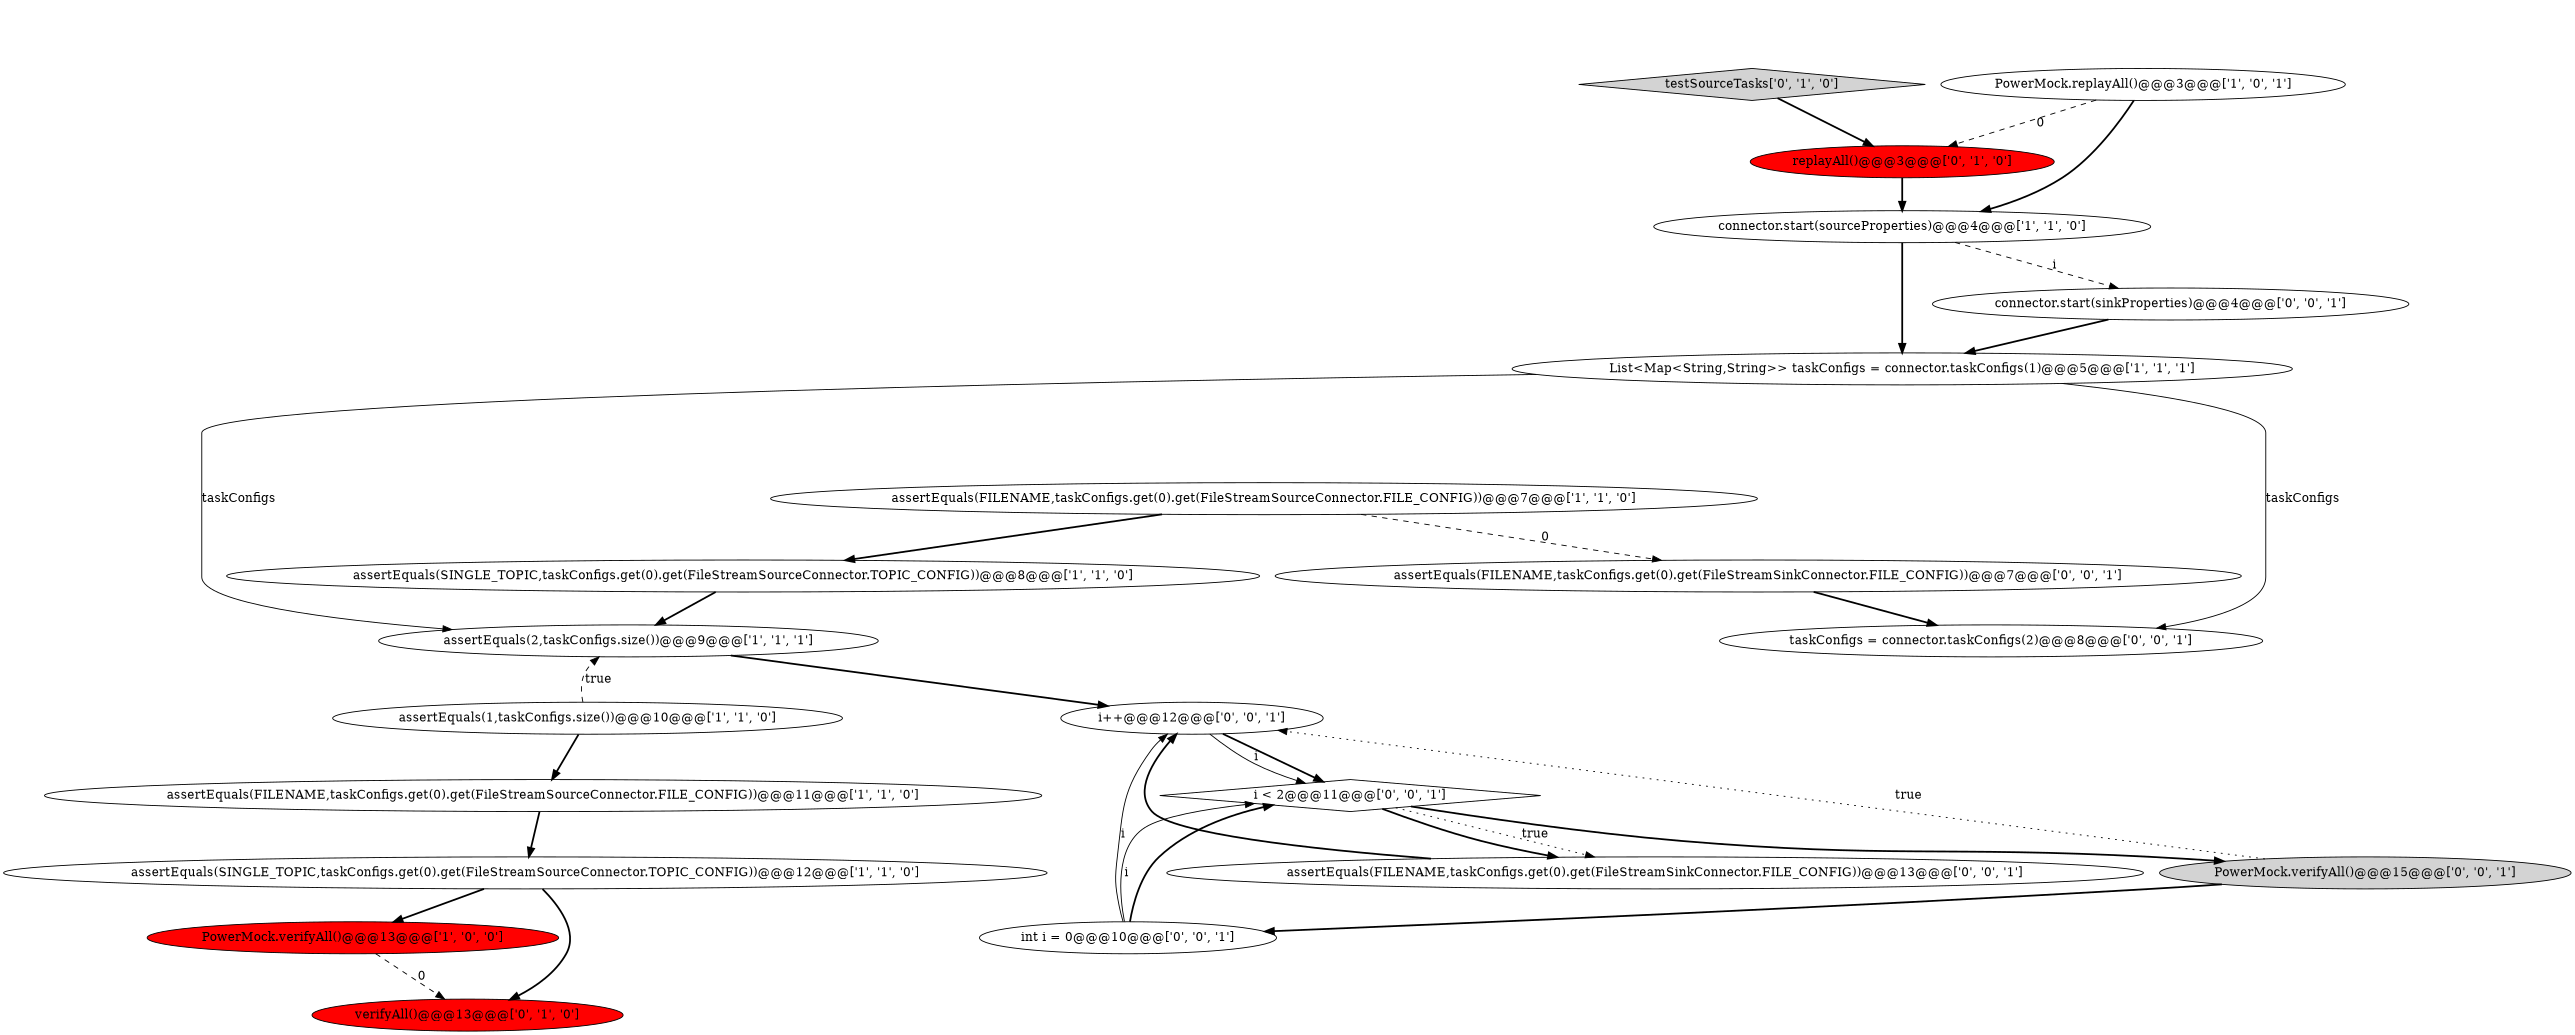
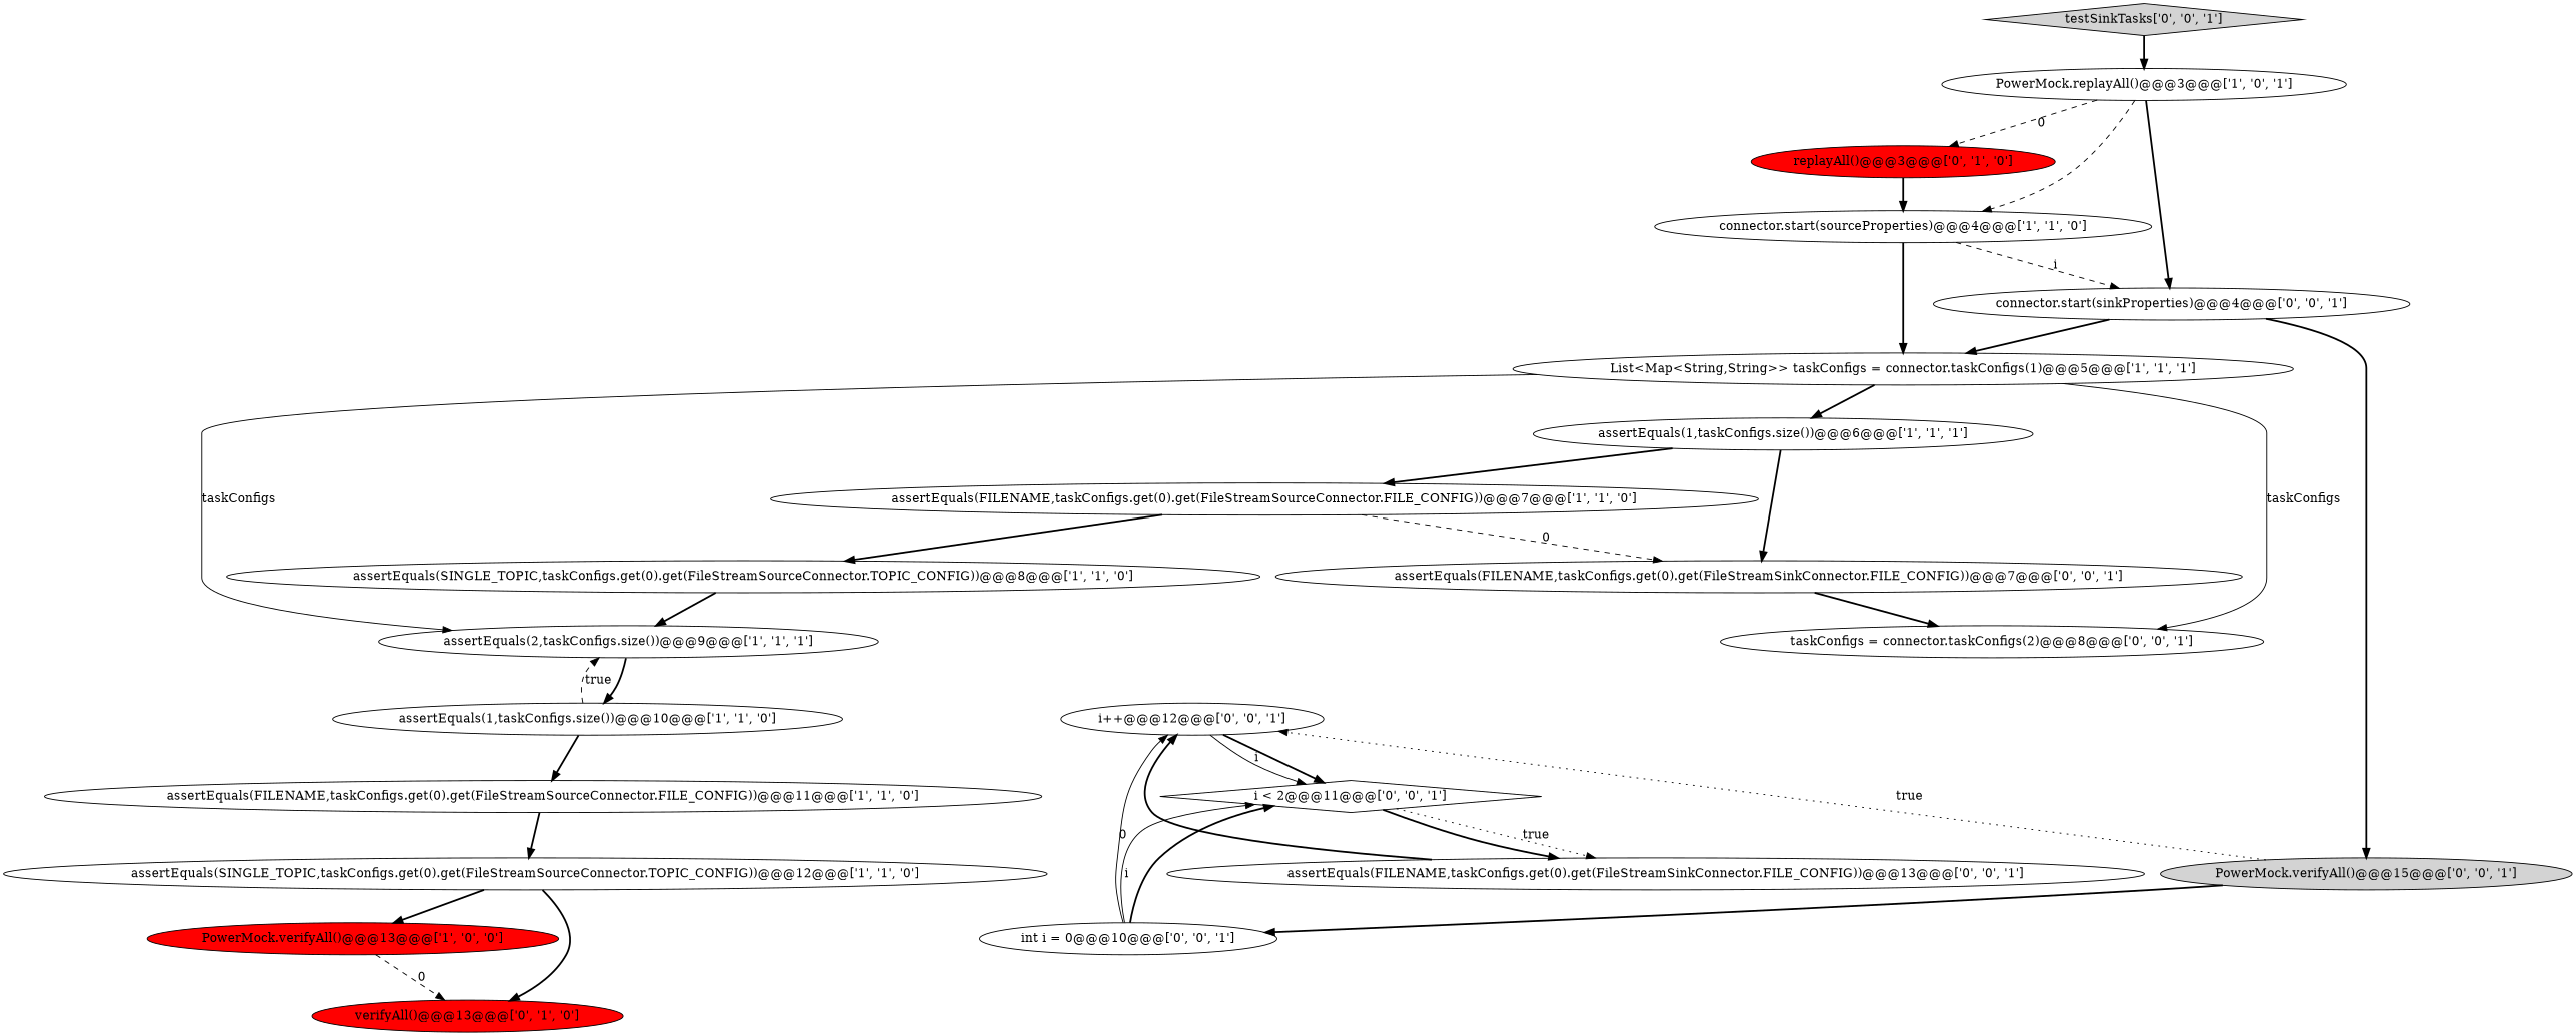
  digraph {
    node [fillcolor=white shape=ellipse style=filled]
    edge [style=bold]
    n1 [label="assertEquals(FILENAME,taskConfigs.get(0).get(FileStreamSourceConnector.FILE_CONFIG))@@@7@@@['1', '1', '0']"]
    n2 [label="assertEquals(FILENAME,taskConfigs.get(0).get(FileStreamSinkConnector.FILE_CONFIG))@@@7@@@['0', '0', '1']"]
    n3 [label="assertEquals(SINGLE_TOPIC,taskConfigs.get(0).get(FileStreamSourceConnector.TOPIC_CONFIG))@@@8@@@['1', '1', '0']"]
    n4 [label="taskConfigs = connector.taskConfigs(2)@@@8@@@['0', '0', '1']"]
    n5 [label="assertEquals(2,taskConfigs.size())@@@9@@@['1', '1', '1']"]
-   n6 [fillcolor=lightgray label="testSourceTasks['0', '1', '0']" shape=diamond]
    n7 [fillcolor=red label="replayAll()@@@3@@@['0', '1', '0']"]
    n8 [label="connector.start(sourceProperties)@@@4@@@['1', '1', '0']"]
    n9 [label="assertEquals(1,taskConfigs.size())@@@10@@@['1', '1', '0']"]
    n10 [label="assertEquals(FILENAME,taskConfigs.get(0).get(FileStreamSourceConnector.FILE_CONFIG))@@@11@@@['1', '1', '0']"]
    n11 [label="int i = 0@@@10@@@['0', '0', '1']"]
    n12 [label="i++@@@12@@@['0', '0', '1']"]
    n13 [label="i < 2@@@11@@@['0', '0', '1']" shape=diamond]
    n14 [fillcolor=red label="PowerMock.verifyAll()@@@13@@@['1', '0', '0']"]
    n15 [fillcolor=red label="verifyAll()@@@13@@@['0', '1', '0']"]
+   n16 [label="assertEquals(1,taskConfigs.size())@@@6@@@['1', '1', '1']"]
    n17 [label="connector.start(sinkProperties)@@@4@@@['0', '0', '1']"]
    n18 [label="List<Map<String,String>> taskConfigs = connector.taskConfigs(1)@@@5@@@['1', '1', '1']"]
    n19 [fillcolor=lightgray label="PowerMock.verifyAll()@@@15@@@['0', '0', '1']"]
    n20 [label="assertEquals(FILENAME,taskConfigs.get(0).get(FileStreamSinkConnector.FILE_CONFIG))@@@13@@@['0', '0', '1']"]
+   n21 [fillcolor=lightgray label="testSinkTasks['0', '0', '1']" shape=diamond]
    n22 [label="PowerMock.replayAll()@@@3@@@['1', '0', '1']"]
    n23 [label="assertEquals(SINGLE_TOPIC,taskConfigs.get(0).get(FileStreamSourceConnector.TOPIC_CONFIG))@@@12@@@['1', '1', '0']"]
    n1 -> n2 [label=0 style=dashed]
    n1 -> n3
    n2 -> n4
    n3 -> n5
-   n5 -> n12
-   n6 -> n7
+   n5 -> n9
    n7 -> n8
    n8 -> n17 [label=i style=dashed]
    n8 -> n18
    n9 -> n5 [label=true style=dashed]
    n9 -> n10
    n10 -> n23
-   n11 -> n12 [label=i style=solid]
+   n11 -> n12 [label=0 style=solid]
    n11 -> n13 [label=i style=solid]
    n11 -> n13
    n12 -> n13
    n12 -> n13 [label=i style=solid]
-   n13 -> n19
+   n17 -> n19
    n13 -> n20 [label=true style=dotted]
    n13 -> n20
    n14 -> n15 [label=0 style=dashed]
+   n16 -> n1
+   n16 -> n2
    n17 -> n18
    n18 -> n4 [label=taskConfigs style=solid]
    n18 -> n5 [label=taskConfigs style=solid]
+   n18 -> n16
    n19 -> n11
    n19 -> n12 [label=true style=dotted]
    n20 -> n12
+   n21 -> n22
    n22 -> n7 [label=0 style=dashed]
-   n22 -> n8
+   n22 -> n8 [style=dashed]
+   n22 -> n17
    n23 -> n14
    n23 -> n15
  }
